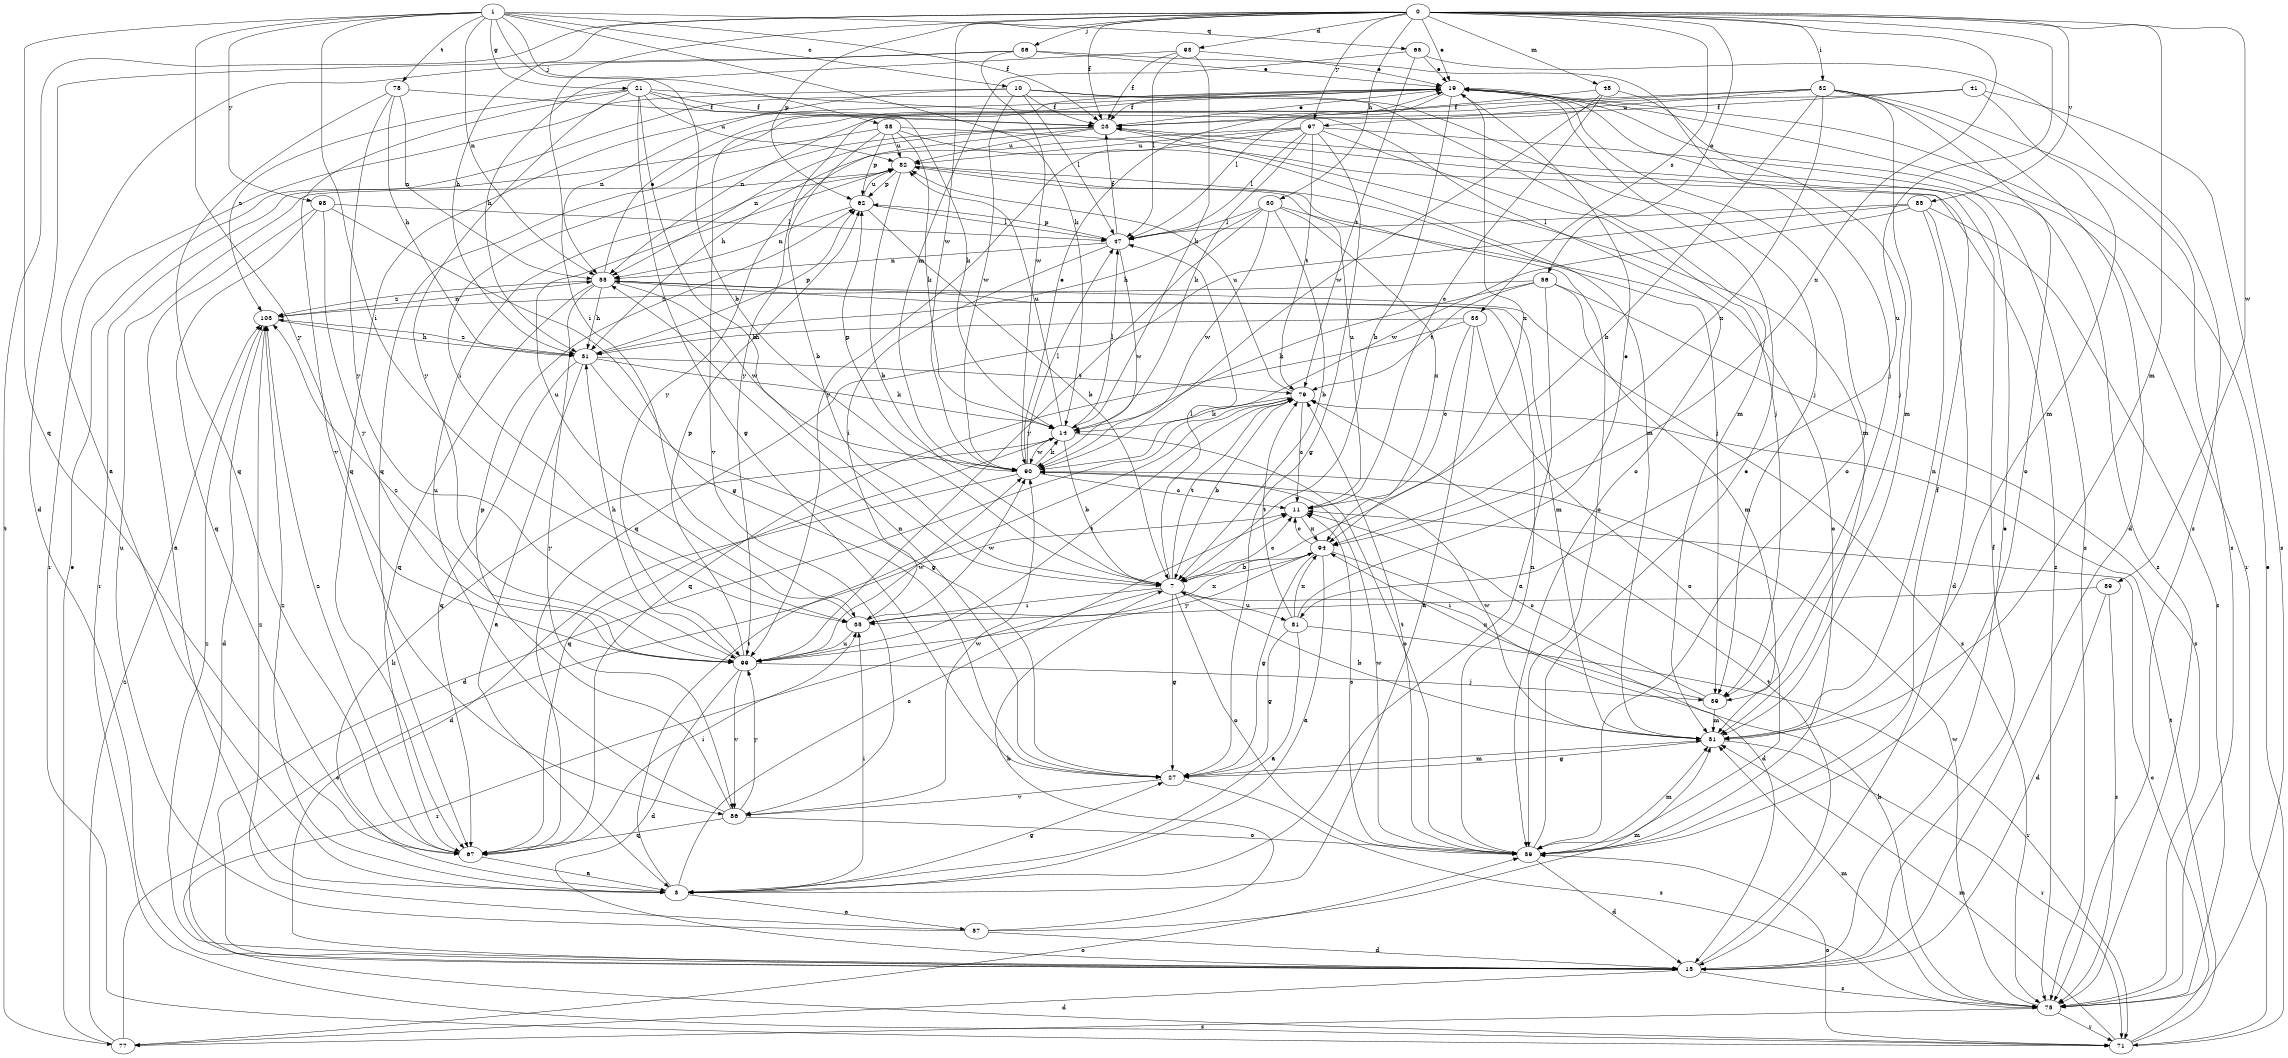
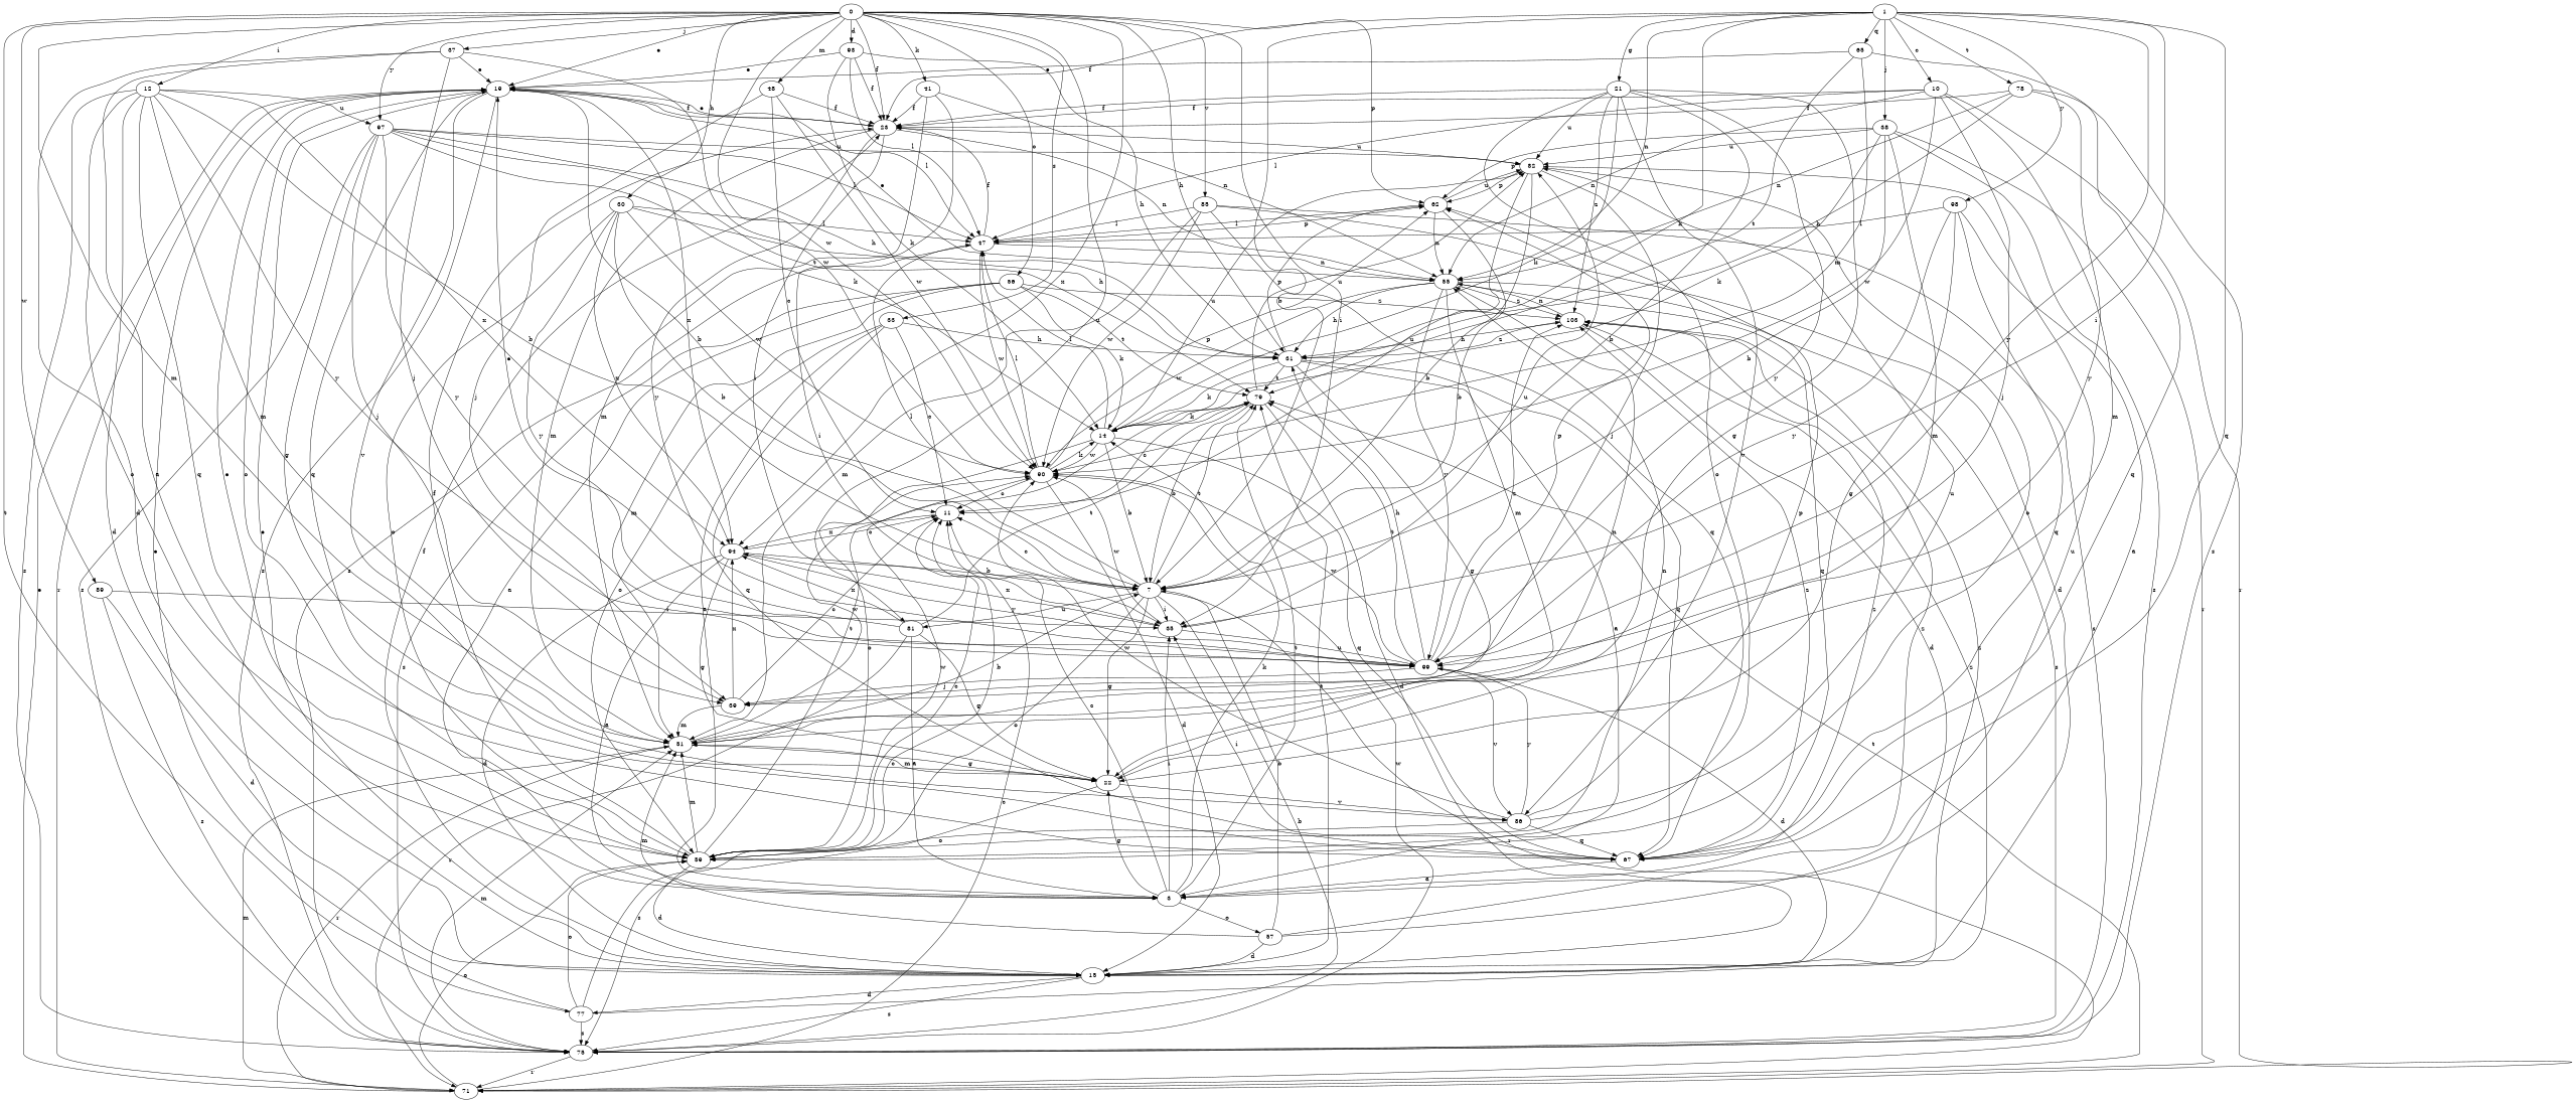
  strict digraph {
    n1 [label=93]
    0
    19
    23
    30
    31
-   32
+   32 [label=12]
    35
-   37 [label=36]
+   37
    41
    48
    51
    56
    62
    n15 [label=33]
    77
    81
    85
    89
    90
    94
    97
    n23 [label=14]
    47
    7
    67
    59
    71
    75
    n30 [label=86]
    55
    99
    82
    103
    3
-   27
+   27 [label=22]
    79
    15
    39
    11
    1
    10
    n43 [label=21]
    38
    65
    78
    98
    57
    n1 -> 19 [label=e]
    n1 -> 23 [label=f]
    n1 -> 31 [label=h]
    n1 -> n23 [label=k]
    n1 -> 47 [label=l]
    0 -> n1 [label=d]
    0 -> 19 [label=e]
    0 -> 23 [label=f]
    0 -> 30 [label=h]
    0 -> 31 [label=h]
    0 -> 32 [label=i]
    0 -> 35 [label=i]
    0 -> 37 [label=j]
+   0 -> 41 [label=k]
    0 -> 48 [label=m]
    0 -> 51 [label=m]
    0 -> 56 [label=o]
    0 -> 62 [label=p]
    0 -> n15 [label=s]
    0 -> 77 [label=t]
    0 -> 81 [label=u]
    0 -> 85 [label=v]
    0 -> 89 [label=w]
    0 -> 90 [label=w]
    0 -> 94 [label=x]
    0 -> 97 [label=y]
    19 -> 23 [label=f]
    19 -> 94 [label=x]
    19 -> 47 [label=l]
    19 -> 7 [label=b]
    19 -> 67 [label=q]
    19 -> 59 [label=o]
    19 -> 71 [label=r]
    19 -> 75 [label=s]
    19 -> n30 [label=v]
    23 -> 19 [label=e]
    23 -> 35 [label=i]
    23 -> 51 [label=m]
    23 -> 55 [label=n]
    23 -> 99 [label=y]
    23 -> 82 [label=u]
    30 -> 31 [label=h]
    30 -> 90 [label=w]
    30 -> 94 [label=x]
    30 -> 47 [label=l]
    30 -> 7 [label=b]
    30 -> 59 [label=o]
    30 -> 99 [label=y]
    31 -> 62 [label=p]
    31 -> n23 [label=k]
    31 -> 67 [label=q]
    31 -> 103 [label=z]
    31 -> 3 [label=a]
    31 -> 27 [label=g]
    31 -> 79 [label=t]
    32 -> 51 [label=m]
    32 -> 94 [label=x]
    32 -> 97 [label=u]
    32 -> 7 [label=b]
    32 -> 67 [label=q]
    32 -> 59 [label=o]
    32 -> 75 [label=s]
    32 -> 99 [label=y]
    32 -> 15 [label=d]
    35 -> 90 [label=w]
    35 -> 94 [label=x]
    35 -> 99 [label=u]
    35 -> 82 [label=u]
    37 -> 19 [label=e]
    37 -> 90 [label=w]
    37 -> 3 [label=a]
    37 -> 15 [label=d]
    37 -> 39 [label=j]
    41 -> 23 [label=f]
    41 -> 51 [label=m]
    41 -> 75 [label=s]
    41 -> 55 [label=n]
    48 -> 23 [label=f]
    48 -> 90 [label=w]
    48 -> 39 [label=j]
    48 -> 11 [label=c]
    51 -> 90 [label=w]
    51 -> 7 [label=b]
    51 -> 71 [label=r]
    51 -> 27 [label=g]
    56 -> 51 [label=m]
    56 -> n23 [label=k]
    56 -> 75 [label=s]
    56 -> 103 [label=z]
    56 -> 3 [label=a]
    56 -> 79 [label=t]
    62 -> 47 [label=l]
    62 -> 7 [label=b]
    62 -> 55 [label=n]
    62 -> 82 [label=u]
    n15 -> 31 [label=h]
    n15 -> 67 [label=q]
    n15 -> 59 [label=o]
    n15 -> 3 [label=a]
    n15 -> 11 [label=c]
    77 -> 19 [label=e]
    77 -> 59 [label=o]
-   75 -> 77 [label=s]
+   77 -> 75 [label=s]
    77 -> 103 [label=z]
    77 -> 11 [label=c]
    81 -> 19 [label=e]
    81 -> 94 [label=x]
    81 -> 71 [label=r]
    81 -> 3 [label=a]
    81 -> 27 [label=g]
    81 -> 79 [label=t]
-   85 -> 51 [label=n]
+   85 -> 51 [label=m]
    85 -> 90 [label=w]
    85 -> 47 [label=l]
    85 -> 67 [label=q]
    85 -> 75 [label=s]
    85 -> 15 [label=d]
    89 -> 35 [label=i]
    89 -> 75 [label=s]
    89 -> 15 [label=d]
-   90 -> 19 [label=e]
    90 -> 62 [label=p]
    90 -> n23 [label=k]
    90 -> 47 [label=l]
    90 -> 15 [label=d]
    90 -> 11 [label=c]
    94 -> 7 [label=b]
    94 -> 99 [label=y]
    94 -> 3 [label=a]
    94 -> 27 [label=g]
    94 -> 15 [label=d]
    94 -> 11 [label=c]
    97 -> 31 [label=h]
    97 -> n23 [label=k]
    97 -> 47 [label=l]
    97 -> 75 [label=s]
    97 -> 99 [label=y]
    97 -> 82 [label=u]
    97 -> 27 [label=g]
    97 -> 79 [label=t]
    97 -> 39 [label=j]
    n23 -> 90 [label=w]
    n23 -> 47 [label=l]
    n23 -> 7 [label=b]
    n23 -> 67 [label=q]
    n23 -> 59 [label=o]
    n23 -> 82 [label=u]
    47 -> 23 [label=f]
    47 -> 35 [label=i]
    47 -> 62 [label=p]
    47 -> 90 [label=w]
    47 -> 55 [label=n]
    7 -> 35 [label=i]
    7 -> 81 [label=u]
    7 -> 47 [label=l]
    7 -> 59 [label=o]
    7 -> 71 [label=r]
    7 -> 75 [label=b]
    7 -> 27 [label=g]
    7 -> 79 [label=t]
    7 -> 11 [label=c]
    67 -> 35 [label=i]
    67 -> 103 [label=z]
    67 -> 3 [label=a]
    59 -> 19 [label=e]
    59 -> 23 [label=f]
    59 -> 51 [label=m]
    59 -> 90 [label=w]
    59 -> 55 [label=n]
    59 -> 79 [label=t]
    59 -> 15 [label=d]
    59 -> 11 [label=c]
    71 -> 19 [label=e]
    71 -> 51 [label=m]
    71 -> 59 [label=o]
    71 -> 79 [label=t]
    71 -> 11 [label=c]
    75 -> 51 [label=m]
    75 -> 90 [label=w]
    75 -> 71 [label=r]
    n30 -> 62 [label=p]
    n30 -> 90 [label=w]
    n30 -> 67 [label=q]
    n30 -> 59 [label=o]
    n30 -> 99 [label=y]
    n30 -> 82 [label=u]
    55 -> 19 [label=e]
    55 -> 31 [label=h]
    55 -> 51 [label=m]
    55 -> 90 [label=w]
    55 -> 67 [label=q]
    55 -> 75 [label=s]
-   55 -> n30 [label=y]
+   55 -> 99 [label=y]
    55 -> 103 [label=z]
    99 -> 31 [label=h]
    99 -> 62 [label=p]
    99 -> 90 [label=w]
    99 -> n30 [label=v]
    99 -> 103 [label=z]
    99 -> 79 [label=t]
    99 -> 15 [label=d]
    99 -> 39 [label=j]
    82 -> 62 [label=p]
    82 -> 7 [label=b]
    82 -> 59 [label=o]
    82 -> 39 [label=j]
    103 -> 31 [label=h]
    103 -> 55 [label=n]
    103 -> 15 [label=d]
    3 -> 35 [label=i]
    3 -> n23 [label=k]
    3 -> 103 [label=z]
    3 -> 27 [label=g]
    3 -> 79 [label=t]
    3 -> 11 [label=c]
    3 -> 57 [label=o]
    27 -> 51 [label=m]
    27 -> 75 [label=s]
    27 -> n30 [label=v]
    27 -> 55 [label=n]
    79 -> n23 [label=k]
    79 -> 7 [label=b]
    79 -> 82 [label=u]
    79 -> 15 [label=d]
    79 -> 11 [label=c]
    15 -> 19 [label=e]
    15 -> 23 [label=f]
    15 -> 77 [label=d]
    15 -> 75 [label=s]
    15 -> 103 [label=z]
    15 -> 79 [label=t]
    39 -> 51 [label=m]
    39 -> 94 [label=x]
    39 -> 11 [label=c]
    11 -> 94 [label=x]
-   11 -> 82 [label=u]
+   82 -> 11 [label=u]
    1 -> 23 [label=f]
    1 -> 35 [label=i]
    1 -> n23 [label=k]
    1 -> 7 [label=b]
    1 -> 67 [label=q]
    1 -> 55 [label=n]
    1 -> 99 [label=y]
    1 -> 10 [label=c]
    1 -> n43 [label=g]
    1 -> 38 [label=j]
    1 -> 65 [label=q]
    1 -> 78 [label=t]
    1 -> 98 [label=y]
    10 -> 23 [label=f]
    10 -> 51 [label=m]
    10 -> 90 [label=w]
    10 -> 47 [label=l]
    10 -> 71 [label=r]
    10 -> 55 [label=n]
    10 -> 39 [label=j]
    n43 -> 23 [label=f]
    n43 -> n23 [label=k]
    n43 -> 7 [label=b]
    n43 -> 59 [label=o]
    n43 -> n30 [label=v]
    n43 -> 99 [label=y]
    n43 -> 82 [label=u]
    n43 -> 103 [label=z]
    n43 -> 27 [label=g]
    38 -> 51 [label=m]
    38 -> 62 [label=p]
    38 -> n23 [label=k]
    38 -> 7 [label=b]
    38 -> 71 [label=r]
    38 -> 75 [label=s]
    38 -> 82 [label=u]
    65 -> 19 [label=e]
    65 -> 90 [label=m]
    65 -> 75 [label=s]
    65 -> 79 [label=t]
    78 -> 23 [label=f]
    78 -> 31 [label=h]
    78 -> 67 [label=q]
    78 -> 55 [label=n]
    78 -> 99 [label=y]
    98 -> 47 [label=l]
    98 -> 67 [label=q]
    98 -> 99 [label=y]
    98 -> 3 [label=a]
    98 -> 27 [label=g]
    57 -> 51 [label=m]
    57 -> 7 [label=b]
    57 -> 82 [label=u]
    57 -> 103 [label=z]
    57 -> 15 [label=d]
  }
